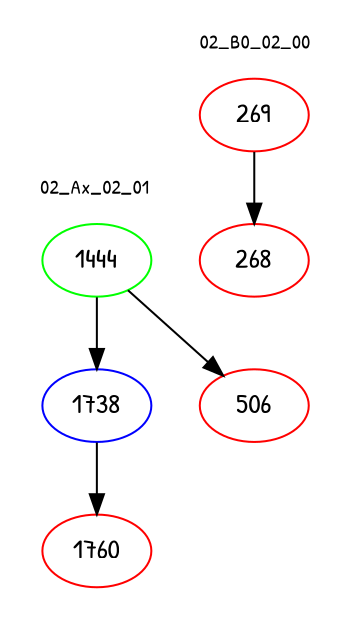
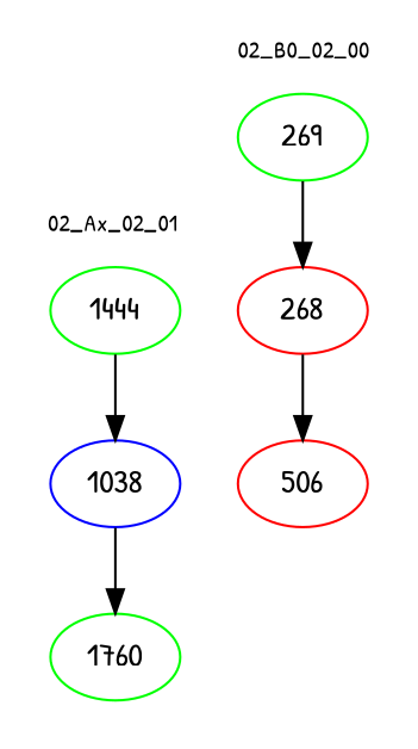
  digraph {
    fontname="Patrick Hand"
    node [color=red fontname="Patrick Hand"]
    edge [color=black fontname="Patrick Hand"]
    n1 [color=green label=1444]
-   n2 [color=blue label=1738]
-   n3 [label=1760]
-   n4 [label=269]
+   n2 [color=blue label=1038]
+   n3 [color=green label=1760]
+   n4 [color=green label=269]
    n5 [label=268]
    n6 [label=506]
    subgraph cluster_1 {
      color=white
      fontsize=10
      label="02_Ax_02_01"
      n1
      n2
      n3
    }
    subgraph cluster_2 {
      color=white
      fontsize=10
      label="02_B0_02_00"
      n4
      n5
      n6
    }
    n1 -> n2
    n2 -> n3
    n4 -> n5
-   n1 -> n6
+   n5 -> n6
  }
